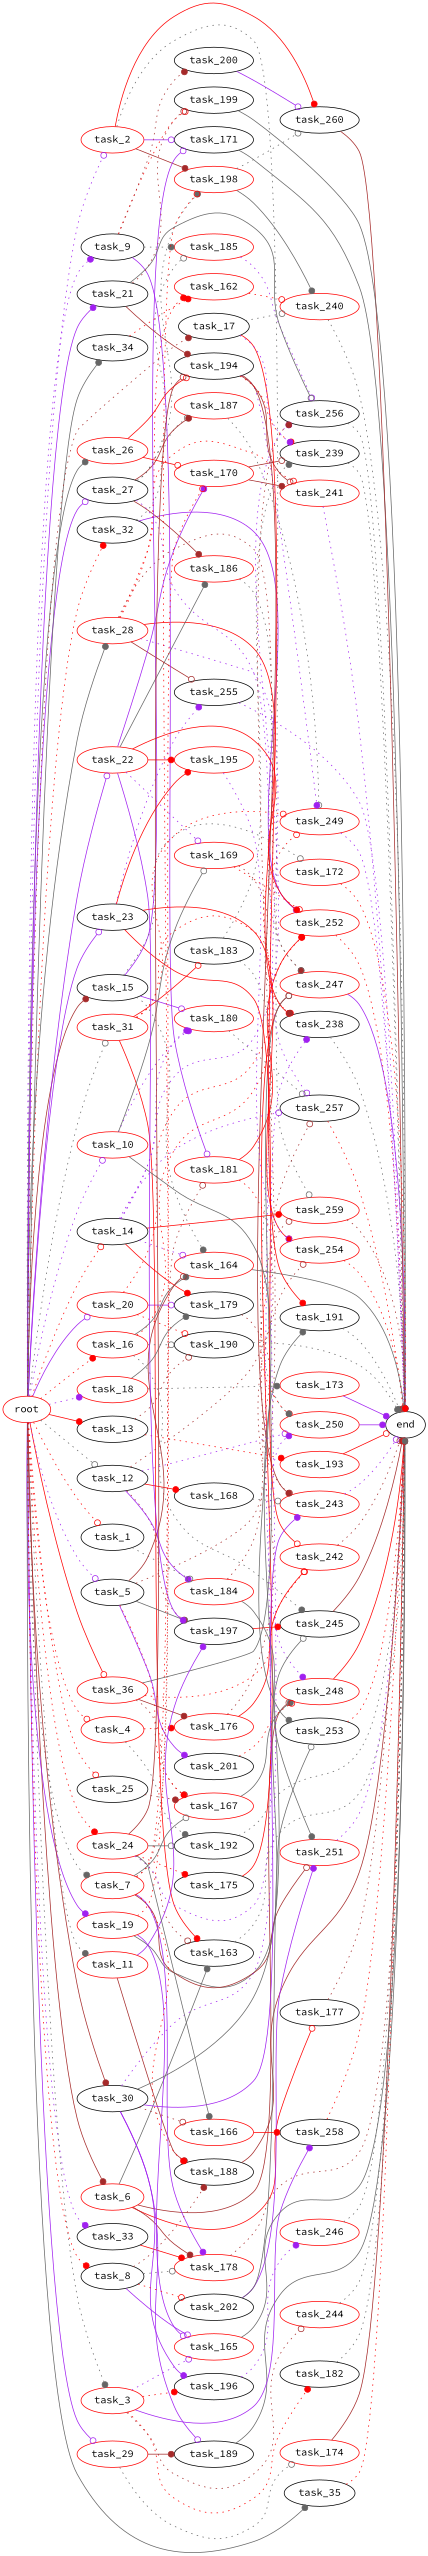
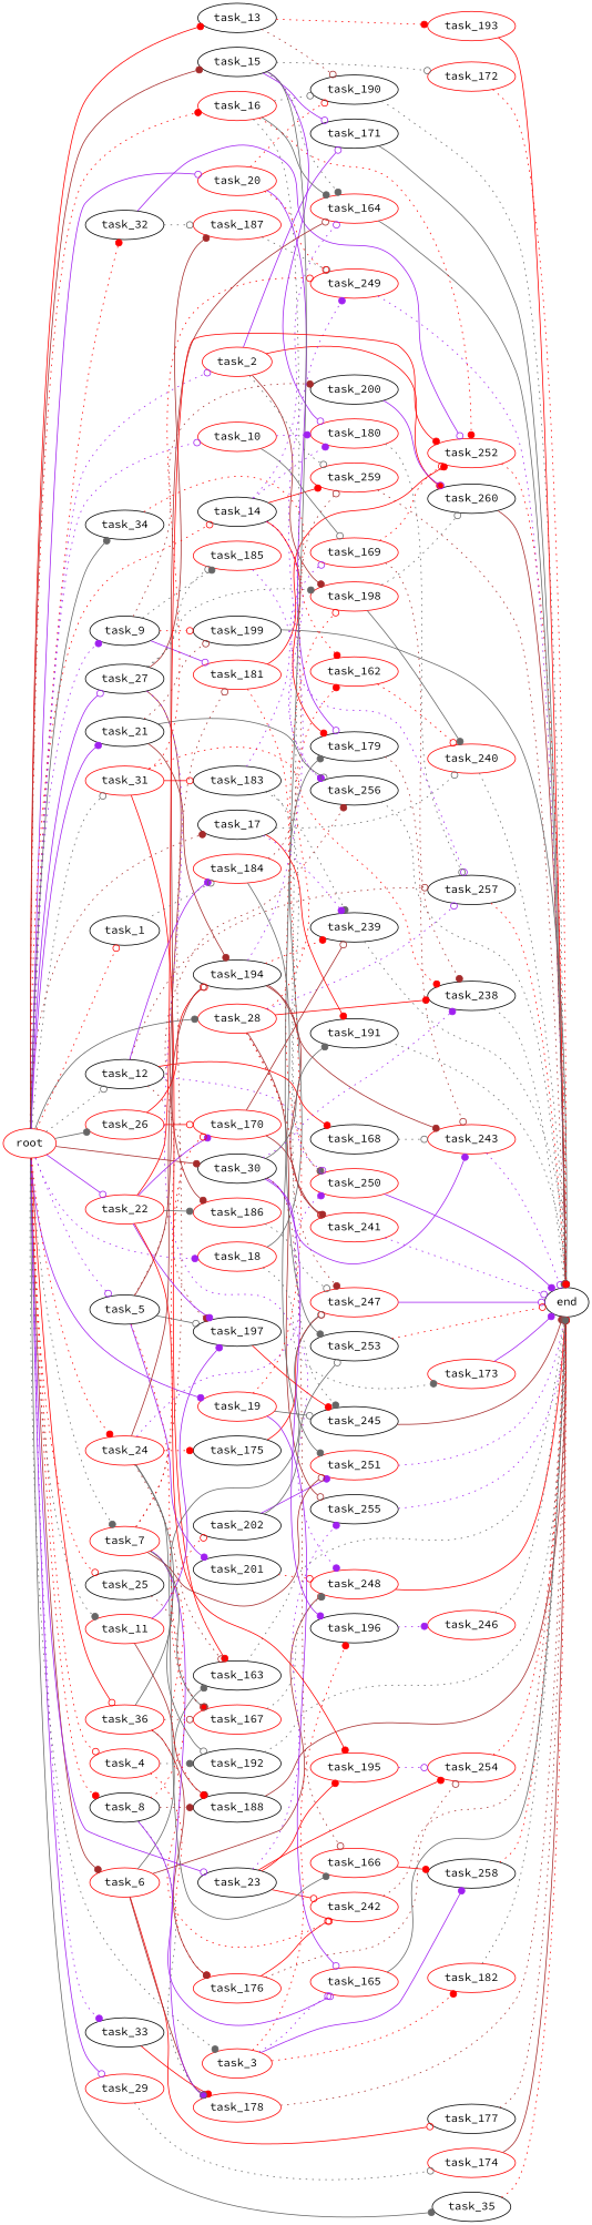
  digraph {
    fontname="Source Code Pro"
    rankdir=LR
    node [color=red fontname="Source Code Pro"]
    edge [arrowhead=dot color=red fontname="Source Code Pro" style=dotted]
    task_171 [color=black]
    end [color=black]
    task_32 [color=black]
    task_187
    task_252
    task_249
    task_191 [color=black]
    task_28
    task_247
    task_241
    task_162
    task_257 [color=black]
    task_238 [color=black]
    task_255 [color=black]
    task_240
    task_27 [color=black]
    task_186
    task_185
    task_198
    task_248
    task_256 [color=black]
    task_260 [color=black]
    task_251
    task_192 [color=black]
    task_4
    task_176
    task_242
    task_254
    task_2
    task_259
    task_13 [color=black]
    task_190 [color=black]
    task_193
-   task_182 [color=black]
+   task_182
    task_177 [color=black]
    task_168 [color=black]
    task_243
    task_245 [color=black]
    task_6
    task_178
    task_163 [color=black]
    task_9 [color=black]
    task_199 [color=black]
    task_200 [color=black]
    task_181
    task_250
    task_20
    task_179 [color=black]
    task_175 [color=black]
-   task_189 [color=black]
    task_188 [color=black]
    task_183 [color=black]
    task_239 [color=black]
    task_31
    task_14 [color=black]
    task_180
    task_164
    task_36
    task_167
    task_16
    task_170
    task_15 [color=black]
    task_253 [color=black]
    task_172
    task_10
    task_169
    task_29
    task_174
    task_26
    task_194 [color=black]
    task_25 [color=black]
    task_201 [color=black]
    task_18
    task_173
    task_12 [color=black]
    task_197 [color=black]
    task_184
    task_33 [color=black]
    task_202 [color=black]
    task_246
    task_21 [color=black]
-   task_244
    task_196 [color=black]
    task_23 [color=black]
    task_195
    root
    task_5 [color=black]
    task_11
    task_3
    task_19
    task_22
    task_7
    task_34 [color=black]
    task_17 [color=black]
    task_1 [color=black]
    task_35 [color=black]
    task_30 [color=black]
    task_24
    task_8 [color=black]
    task_258 [color=black]
    task_165
    task_166
    task_171 -> end [color=gray40 style=solid]
    task_32 -> task_187 [arrowhead=odot color=gray40]
    task_32 -> task_252 [arrowhead=odot color=purple style=solid]
    task_187 -> task_249 [arrowhead=odot color=gray40]
    task_252 -> end
    task_249 -> end [color=purple]
    task_191 -> end [color=gray40]
    task_28 -> task_247 [color=brown]
    task_28 -> task_241 [arrowhead=odot]
    task_28 -> task_162
    task_28 -> task_257 [arrowhead=odot color=purple]
    task_28 -> task_238 [style=solid]
    task_28 -> task_255 [arrowhead=odot color=brown style=solid]
    task_247 -> end [arrowhead=odot color=purple style=solid]
    task_241 -> end [arrowhead=odot color=purple]
    task_162 -> task_240 [arrowhead=odot]
    task_257 -> end
    task_238 -> end [color=gray40]
    task_255 -> end [color=purple]
    task_240 -> end [color=gray40]
    task_27 -> task_187 [color=brown style=solid]
    task_27 -> task_186 [color=brown style=solid]
    task_27 -> task_185 [arrowhead=odot color=gray40]
    task_27 -> task_198 [color=gray40]
    task_27 -> task_248 [color=purple]
    task_186 -> task_247 [arrowhead=odot color=gray40]
    task_185 -> task_256 [arrowhead=odot color=purple]
    task_198 -> task_240 [color=gray40 style=solid]
    task_198 -> task_260 [arrowhead=odot color=gray40]
    task_248 -> end [arrowhead=odot style=solid]
    task_256 -> end [color=gray40]
    task_260 -> end [arrowhead=odot color=brown style=solid]
    task_251 -> end [color=purple]
    task_192 -> end [color=gray40]
    task_4 -> task_192 [color=gray40]
    task_4 -> task_176
    task_176 -> task_242 [arrowhead=odot style=solid]
    task_176 -> task_254 [arrowhead=odot color=brown]
    task_242 -> end [arrowhead=odot color=brown]
    task_254 -> end [arrowhead=odot]
    task_2 -> task_171 [arrowhead=odot color=purple style=solid]
    task_2 -> task_198 [color=brown style=solid]
    task_2 -> task_260 [style=solid]
    task_2 -> task_259 [arrowhead=odot color=gray40]
    task_259 -> end [arrowhead=odot color=brown]
    task_13 -> task_190 [arrowhead=odot color=brown]
    task_13 -> task_193
    task_190 -> end [color=gray40]
    task_193 -> end [arrowhead=odot style=solid]
    task_182 -> end [arrowhead=odot color=gray40]
    task_177 -> end [arrowhead=odot color=brown]
    task_168 -> task_243 [arrowhead=odot color=gray40]
    task_243 -> end [arrowhead=odot color=purple]
    task_245 -> end [color=brown style=solid]
    task_6 -> task_248 [arrowhead=odot color=brown style=solid]
    task_6 -> task_177 [arrowhead=odot style=solid]
    task_6 -> task_178 [color=brown style=solid]
    task_6 -> task_163 [color=gray40 style=solid]
    task_178 -> end [arrowhead=odot color=brown]
    task_163 -> end [arrowhead=odot color=gray40]
    task_9 -> task_185 [color=gray40]
    task_9 -> task_199 [arrowhead=odot]
    task_9 -> task_200 [color=brown]
    task_9 -> task_181 [arrowhead=odot color=purple style=solid]
    task_199 -> end [arrowhead=odot color=gray40 style=solid]
    task_200 -> task_260 [arrowhead=odot color=purple style=solid]
    task_181 -> task_252 [style=solid]
    task_181 -> task_250 [arrowhead=odot]
    task_250 -> end [color=purple style=solid]
    task_20 -> task_249 [arrowhead=odot]
    task_20 -> task_190 [arrowhead=odot]
    task_20 -> task_179 [arrowhead=odot color=purple style=solid]
    task_179 -> task_243 [arrowhead=odot color=brown]
    task_175 -> task_247 [arrowhead=odot style=solid]
-   task_189 -> end [arrowhead=odot color=gray40 style=solid]
    task_188 -> end [color=brown style=solid]
    task_183 -> task_250 [color=gray40]
    task_183 -> task_239 [color=gray40]
    task_239 -> end [color=gray40]
    task_31 -> task_249 [arrowhead=odot]
    task_31 -> task_238
    task_31 -> task_163 [style=solid]
    task_31 -> task_183 [arrowhead=odot style=solid]
    task_14 -> task_257 [arrowhead=odot color=purple]
    task_14 -> task_256 [color=purple]
    task_14 -> task_259 [style=solid]
    task_14 -> task_179 [style=solid]
    task_14 -> task_180 [color=purple]
    task_14 -> task_164 [arrowhead=odot color=purple]
    task_180 -> task_257 [arrowhead=odot color=gray40]
    task_164 -> end [color=gray40 style=solid]
    task_36 -> task_247 [arrowhead=odot color=gray40 style=solid]
    task_36 -> task_176 [color=brown style=solid]
    task_36 -> task_242 [arrowhead=odot]
    task_36 -> task_167 [arrowhead=odot color=brown]
-   task_167 -> task_248 [color=gray40 style=solid]
+   task_167 -> task_248 [color=gray40]
    task_16 -> task_252
    task_16 -> task_190 [arrowhead=odot color=gray40]
    task_16 -> task_245 [color=gray40]
    task_16 -> task_164 [color=gray40 style=solid]
    task_170 -> task_241 [color=brown style=solid]
    task_170 -> task_239 [arrowhead=odot color=brown style=solid]
    task_15 -> task_171 [arrowhead=odot color=purple style=solid]
    task_15 -> task_180 [arrowhead=odot color=purple style=solid]
    task_15 -> task_164 [color=gray40]
-   task_10 -> task_253 [color=gray40 style=solid]
+   task_15 -> task_253 [color=gray40 style=solid]
    task_15 -> task_172 [arrowhead=odot color=gray40]
    task_253 -> end [arrowhead=odot]
    task_172 -> end
    task_10 -> task_180 [color=purple]
    task_10 -> task_169 [arrowhead=odot color=gray40 style=solid]
    task_169 -> task_252 [arrowhead=odot]
    task_169 -> task_238 [color=brown]
-   task_29 -> task_189 [color=brown style=solid]
    task_29 -> task_174 [arrowhead=odot color=gray40]
    task_174 -> end [color=brown style=solid]
    task_26 -> task_170 [arrowhead=odot style=solid]
    task_26 -> task_194 [arrowhead=odot style=solid]
    task_194 -> task_249 [color=purple]
    task_194 -> task_241 [arrowhead=odot color=brown style=solid]
    task_194 -> task_243 [color=brown style=solid]
    task_194 -> task_239
    task_25 -> task_167 [color=brown]
    task_201 -> task_248 [arrowhead=odot]
    task_18 -> task_179 [color=gray40 style=solid]
    task_18 -> task_173 [color=gray40]
    task_173 -> end [color=purple style=solid]
    task_12 -> task_257 [arrowhead=odot color=brown]
    task_12 -> task_168 [style=solid]
    task_12 -> task_250 [arrowhead=odot color=purple]
    task_12 -> task_197 [color=brown]
    task_12 -> task_184 [color=purple style=solid]
    task_197 -> task_245 [style=solid]
    task_184 -> task_251 [color=gray40 style=solid]
    task_184 -> task_259 [arrowhead=odot color=brown]
    task_33 -> task_178 [style=solid]
    task_202 -> task_251 [color=purple style=solid]
    task_202 -> task_253 [arrowhead=odot color=gray40 style=solid]
    task_246 -> end [arrowhead=odot color=gray40]
    task_21 -> task_256 [arrowhead=odot color=gray40 style=solid]
    task_21 -> task_199 [arrowhead=odot color=brown]
    task_21 -> task_194 [color=brown style=solid]
-   task_244 -> end [color=gray40]
    task_196 -> task_246 [color=purple]
    task_23 -> task_255 [color=purple]
    task_23 -> task_242 [arrowhead=odot style=solid]
    task_23 -> task_254 [style=solid]
    task_23 -> task_195 [style=solid]
    task_195 -> task_254 [arrowhead=odot color=purple]
    root -> task_32
    root -> task_28 [color=gray40 style=solid]
    root -> task_27 [arrowhead=odot color=purple style=solid]
    root -> task_4 [arrowhead=odot]
    root -> task_2 [arrowhead=odot color=purple]
    root -> task_13 [style=solid]
    root -> task_6 [color=brown style=solid]
    root -> task_9 [color=purple]
    root -> task_20 [arrowhead=odot color=purple style=solid]
    root -> task_31 [arrowhead=odot color=gray40]
    root -> task_14 [arrowhead=odot]
    root -> task_36 [arrowhead=odot style=solid]
    root -> task_16
    root -> task_15 [color=brown style=solid]
    root -> task_10 [arrowhead=odot color=purple]
    root -> task_29 [arrowhead=odot color=purple style=solid]
    root -> task_26 [color=gray40 style=solid]
    root -> task_25 [arrowhead=odot]
    root -> task_18 [color=purple]
    root -> task_12 [arrowhead=odot color=gray40]
    root -> task_33 [color=purple]
    root -> task_21 [color=purple style=solid]
    root -> task_23 [arrowhead=odot color=purple style=solid]
    root -> task_5 [arrowhead=odot color=purple]
    root -> task_11 [color=gray40]
    root -> task_3 [color=gray40]
    root -> task_19 [color=purple style=solid]
    root -> task_22 [arrowhead=odot color=purple style=solid]
    root -> task_7 [color=gray40]
    root -> task_34 [color=gray40 style=solid]
    root -> task_17 [color=brown]
    root -> task_1 [arrowhead=odot]
    root -> task_35 [color=gray40 style=solid]
    root -> task_30 [color=brown style=solid]
    root -> task_24
    root -> task_8
    task_5 -> task_256 [color=brown]
    task_5 -> task_164 [arrowhead=odot color=brown style=solid]
    task_5 -> task_167
    task_5 -> task_201 [color=purple style=solid]
    task_5 -> task_197 [arrowhead=odot color=gray40 style=solid]
    task_11 -> task_188 [color=brown style=solid]
    task_11 -> task_197 [color=purple style=solid]
    task_3 -> task_182
-   task_3 -> task_244 [arrowhead=odot color=brown]
    task_3 -> task_196
    task_3 -> task_258 [color=purple style=solid]
    task_3 -> task_165 [arrowhead=odot color=purple]
    task_19 -> task_198 [arrowhead=odot]
    task_19 -> task_245 [arrowhead=odot color=gray40 style=solid]
    task_19 -> task_165 [arrowhead=odot color=purple style=solid]
    task_22 -> task_252 [style=solid]
    task_22 -> task_186 [color=gray40 style=solid]
    task_22 -> task_170 [color=purple style=solid]
-   task_22 -> task_169 [arrowhead=odot color=purple]
+   task_183 -> task_169 [arrowhead=odot color=purple]
    task_22 -> task_197 [color=purple style=solid]
    task_22 -> task_195 [style=solid]
    task_7 -> task_251 [arrowhead=odot color=brown style=solid]
    task_7 -> task_178 [color=purple style=solid]
    task_7 -> task_181 [arrowhead=odot color=brown]
    task_7 -> task_188
    task_7 -> task_167 [arrowhead=odot color=gray40 style=solid]
    task_7 -> task_170 [arrowhead=odot]
    task_34 -> task_162
    task_17 -> task_191 [style=solid]
    task_17 -> task_240 [arrowhead=odot color=gray40]
    task_17 -> task_239 [color=purple]
    task_1 -> task_184 [arrowhead=odot color=gray40]
    task_35 -> end [arrowhead=odot]
    task_30 -> task_191 [color=gray40 style=solid]
    task_30 -> task_238 [color=purple]
    task_30 -> task_243 [color=purple style=solid]
-   task_30 -> task_189 [arrowhead=odot color=purple style=solid]
    task_30 -> task_196 [color=purple style=solid]
    task_30 -> task_166 [arrowhead=odot color=brown]
    task_24 -> task_192 [arrowhead=odot color=gray40 style=solid]
    task_24 -> task_163 [arrowhead=odot color=brown]
    task_24 -> task_250 [color=purple]
    task_24 -> task_175
    task_24 -> task_194 [arrowhead=odot color=brown style=solid]
    task_24 -> task_166 [color=gray40 style=solid]
    task_8 -> task_178 [arrowhead=odot color=gray40]
    task_8 -> task_188 [color=brown]
    task_8 -> task_202 [arrowhead=odot]
    task_8 -> task_165 [arrowhead=odot color=purple style=solid]
    task_258 -> end [arrowhead=odot]
    task_165 -> end [color=gray40 style=solid]
    task_166 -> task_258 [style=solid]
  }
